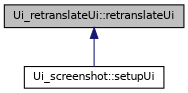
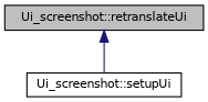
  digraph {
    rankdir=TB
    node [color=black fontname=Helvetica fontsize=10 shape=record style=filled]
-   n1 [fillcolor=grey75 fontcolor=black height=0.2 label="Ui_retranslateUi::retranslateUi" width=0.4]
+   n1 [fillcolor=grey75 fontcolor=black height=0.2 label="Ui_screenshot::retranslateUi" width=0.4]
    n2 [fillcolor=white height=0.2 label="Ui_screenshot::setupUi" width=0.4]
    n1 -> n2 [color=midnightblue dir=back fontname=Helvetica fontsize=10 labelfontname=Helvetica labelfontsize=10 style=solid]
  }
